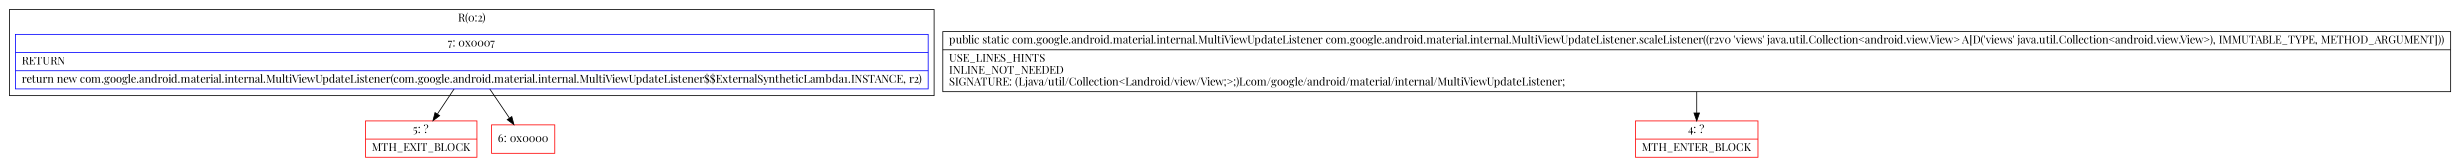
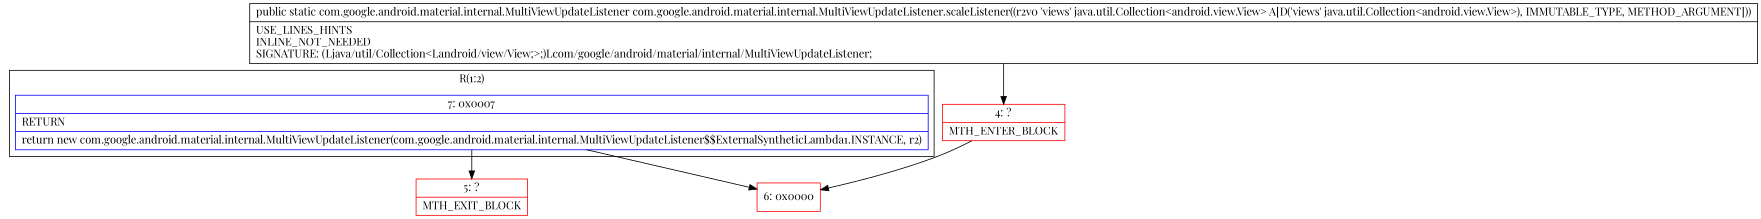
  digraph {
    fontname="Playfair Display"
    node [color=red fontname="Playfair Display" shape=record]
    edge [fontname="Playfair Display"]
    n1 [color=blue label="{7\:\ 0x0007|RETURN\l|return new com.google.android.material.internal.MultiViewUpdateListener(com.google.android.material.internal.MultiViewUpdateListener$$ExternalSyntheticLambda1.INSTANCE, r2)\l}"]
    n2 [label="{5\:\ ?|MTH_EXIT_BLOCK\l}"]
    n3 [label="{6\:\ 0x0000}"]
    n4 [label="{4\:\ ?|MTH_ENTER_BLOCK\l}"]
    n5 [label="{public static com.google.android.material.internal.MultiViewUpdateListener com.google.android.material.internal.MultiViewUpdateListener.scaleListener((r2v0 'views' java.util.Collection\<android.view.View\> A[D('views' java.util.Collection\<android.view.View\>), IMMUTABLE_TYPE, METHOD_ARGUMENT]))  | USE_LINES_HINTS\lINLINE_NOT_NEEDED\lSIGNATURE: (Ljava\/util\/Collection\<Landroid\/view\/View;\>;)Lcom\/google\/android\/material\/internal\/MultiViewUpdateListener;\l}" color=""]
    subgraph cluster_1 {
-     label="R(0:2)"
+     label="R(1:2)"
      n1
    }
    n1 -> n2
    n1 -> n3
+   n4 -> n3
    n5 -> n4
  }
